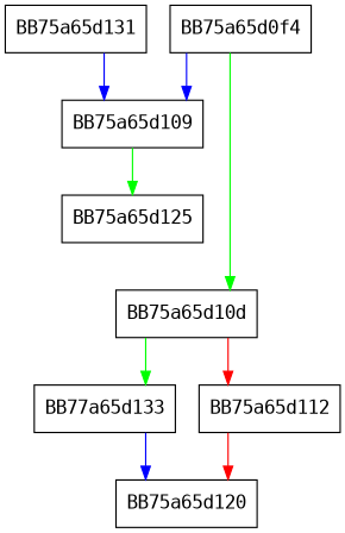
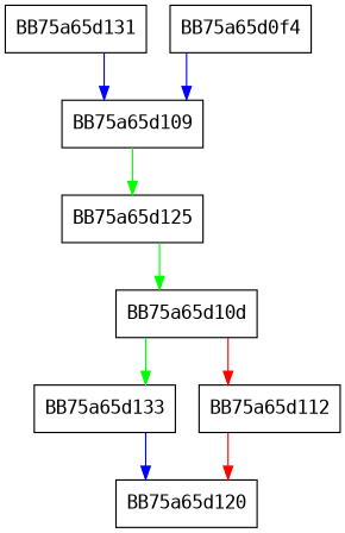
  digraph {
    fontname="DejaVu Sans Mono"
    splines=ortho
    node [fontname="DejaVu Sans Mono" shape=box]
    edge [color=blue fontname="DejaVu Sans Mono"]
    BB75a65d0f4
    BB75a65d109
    BB75a65d125
    BB75a65d10d
-   BB75a65d133 [label=BB77a65d133]
+   BB75a65d133
    BB75a65d112
    BB75a65d131
    BB75a65d120
    BB75a65d0f4 -> BB75a65d109
    BB75a65d109 -> BB75a65d125 [color=green]
-   BB75a65d0f4 -> BB75a65d10d [color=green]
+   BB75a65d125 -> BB75a65d10d [color=green]
    BB75a65d10d -> BB75a65d133 [color=green]
    BB75a65d10d -> BB75a65d112 [color=red]
    BB75a65d133 -> BB75a65d120
    BB75a65d112 -> BB75a65d120 [color=red]
    BB75a65d131 -> BB75a65d109
  }
